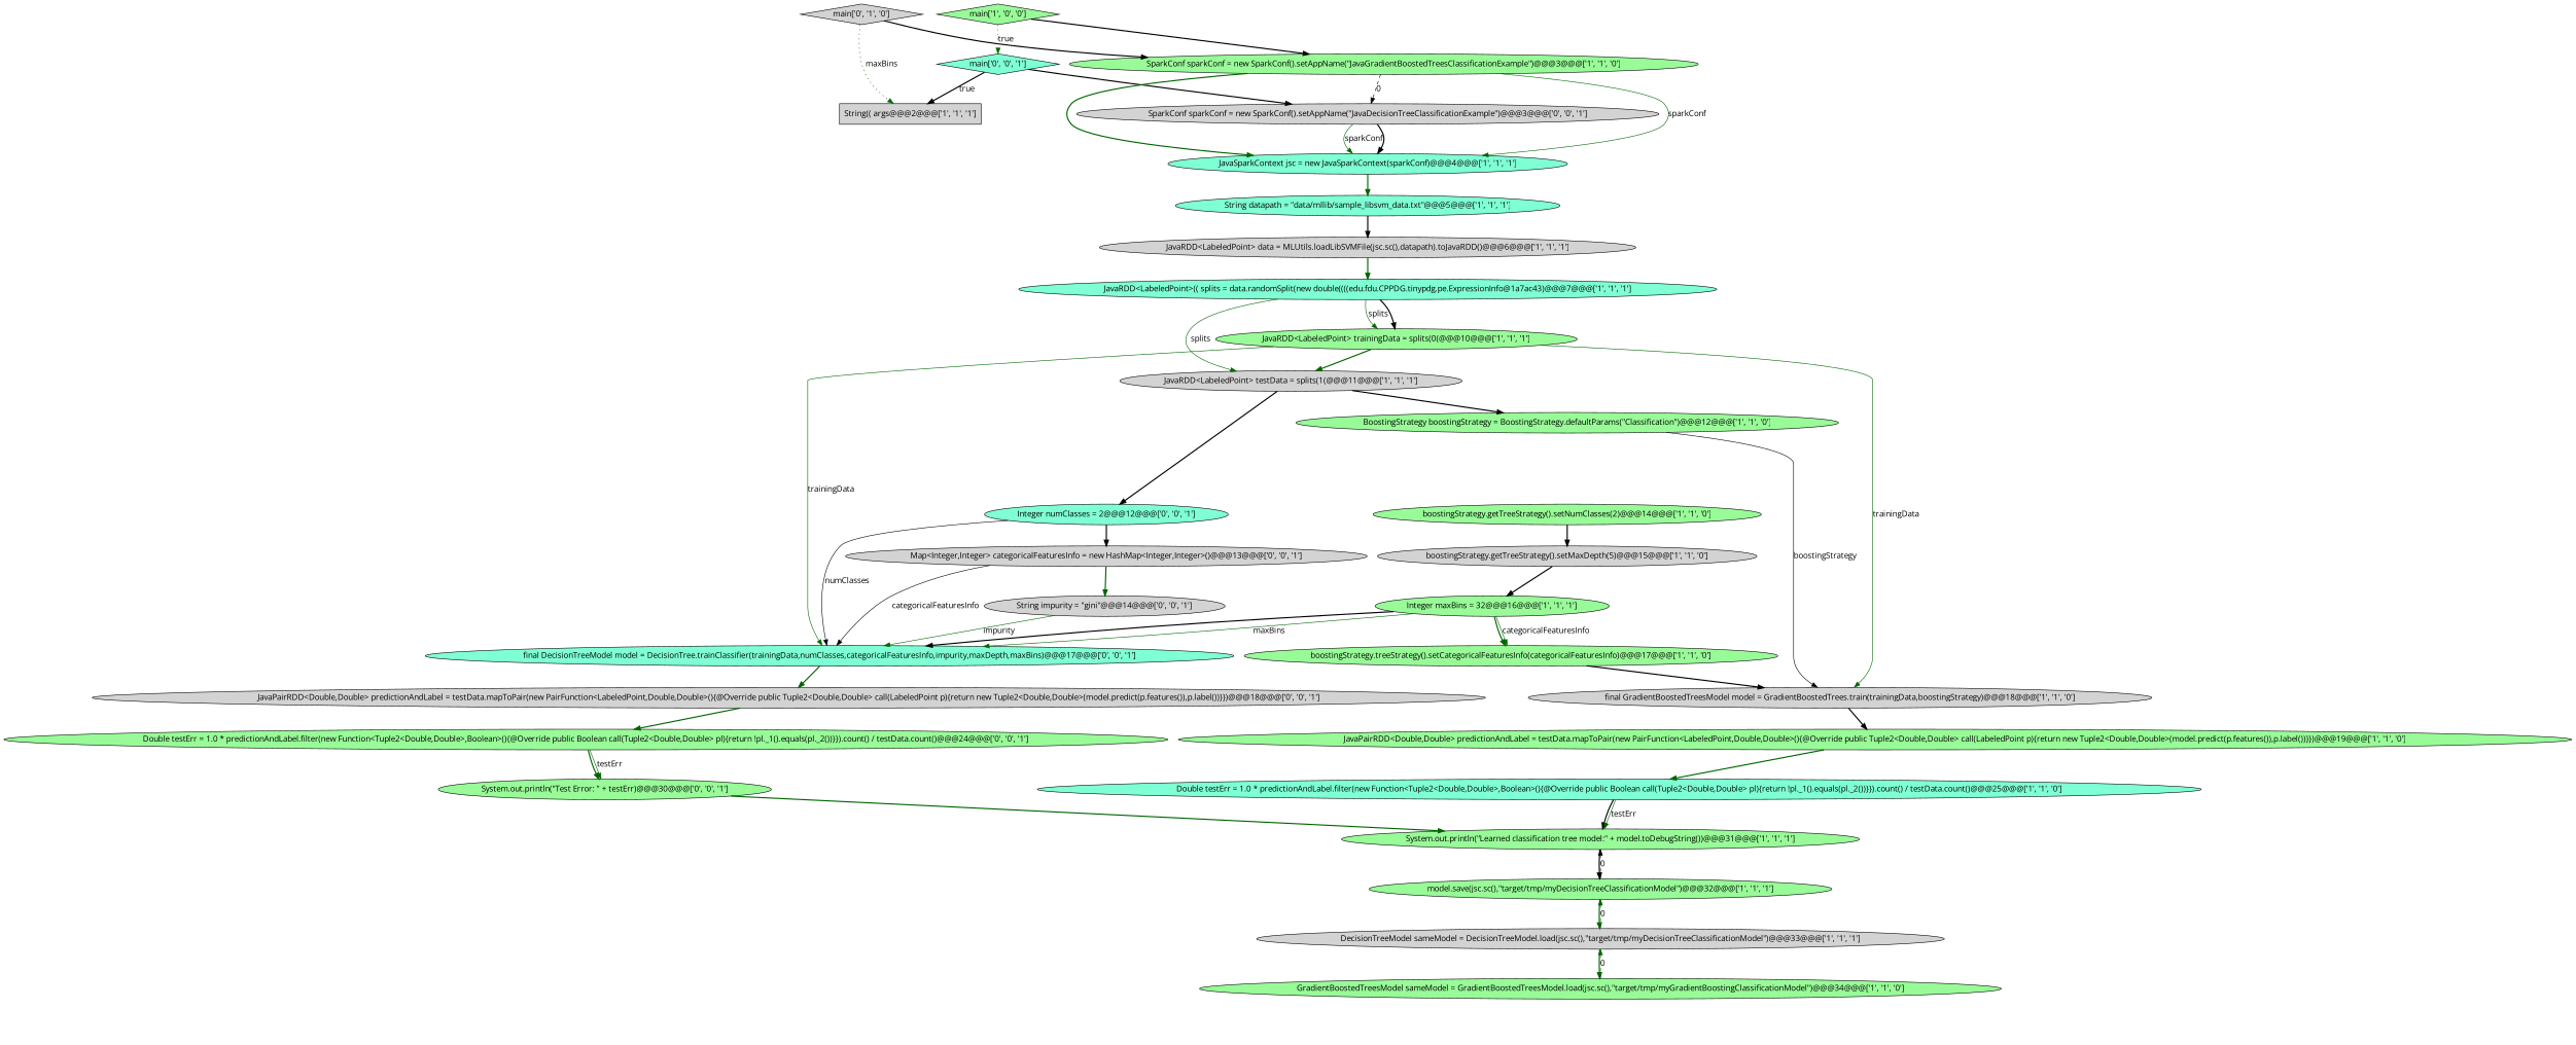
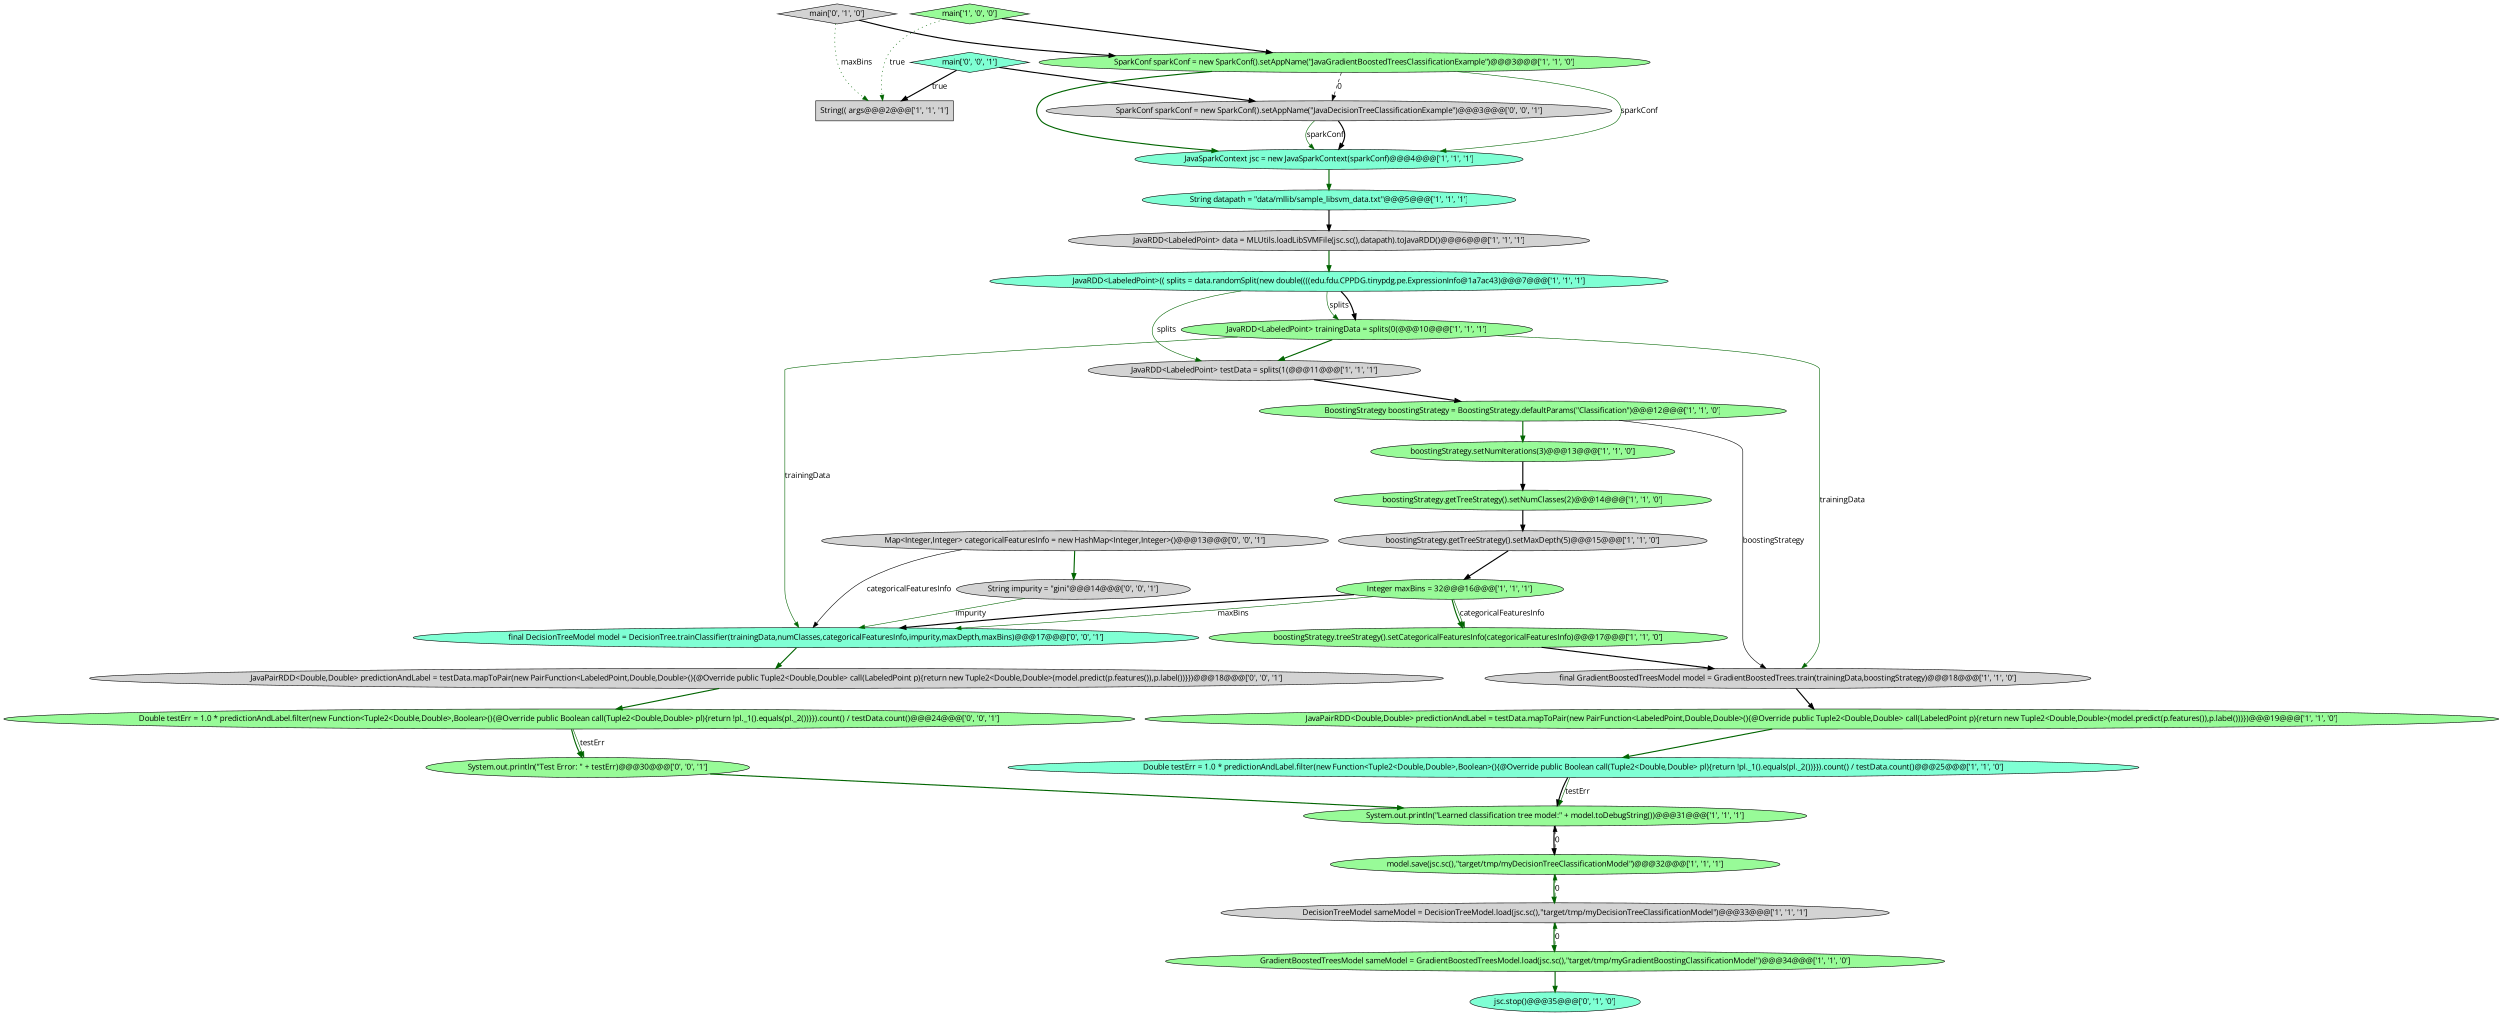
  digraph {
    fontname="Open Sans"
    node [fillcolor=palegreen fontname="Open Sans" shape=ellipse style=filled]
    edge [color=darkgreen fontname="Open Sans" style=bold]
    n1 [fillcolor=aquamarine label="JavaSparkContext jsc = new JavaSparkContext(sparkConf)@@@4@@@['1', '1', '1']"]
    n2 [fillcolor=aquamarine label="String datapath = \"data/mllib/sample_libsvm_data.txt\"@@@5@@@['1', '1', '1']"]
    n3 [fillcolor=lightgrey label="JavaRDD<LabeledPoint> data = MLUtils.loadLibSVMFile(jsc.sc(),datapath).toJavaRDD()@@@6@@@['1', '1', '1']"]
    n4 [fillcolor=lightgrey label="boostingStrategy.getTreeStrategy().setMaxDepth(5)@@@15@@@['1', '1', '0']"]
    n5 [label="Integer maxBins = 32@@@16@@@['1', '1', '1']"]
    n6 [fillcolor=aquamarine label="final DecisionTreeModel model = DecisionTree.trainClassifier(trainingData,numClasses,categoricalFeaturesInfo,impurity,maxDepth,maxBins)@@@17@@@['0', '0', '1']"]
    n7 [label="boostingStrategy.treeStrategy().setCategoricalFeaturesInfo(categoricalFeaturesInfo)@@@17@@@['1', '1', '0']"]
    n8 [fillcolor=lightgrey label="Map<Integer,Integer> categoricalFeaturesInfo = new HashMap<Integer,Integer>()@@@13@@@['0', '0', '1']"]
    n9 [fillcolor=lightgrey label="String impurity = \"gini\"@@@14@@@['0', '0', '1']"]
    n10 [fillcolor=lightgrey label="JavaPairRDD<Double,Double> predictionAndLabel = testData.mapToPair(new PairFunction<LabeledPoint,Double,Double>(){@Override public Tuple2<Double,Double> call(LabeledPoint p){return new Tuple2<Double,Double>(model.predict(p.features()),p.label())}})@@@18@@@['0', '0', '1']"]
    n11 [fillcolor=lightgrey label="final GradientBoostedTreesModel model = GradientBoostedTrees.train(trainingData,boostingStrategy)@@@18@@@['1', '1', '0']"]
    n12 [label="Double testErr = 1.0 * predictionAndLabel.filter(new Function<Tuple2<Double,Double>,Boolean>(){@Override public Boolean call(Tuple2<Double,Double> pl){return !pl._1().equals(pl._2())}}).count() / testData.count()@@@24@@@['0', '0', '1']"]
    n13 [label="System.out.println(\"Test Error: \" + testErr)@@@30@@@['0', '0', '1']"]
    n14 [fillcolor=lightgrey label="String(( args@@@2@@@['1', '1', '1']" shape=box]
    n15 [label="JavaRDD<LabeledPoint> trainingData = splits(0(@@@10@@@['1', '1', '1']"]
    n16 [fillcolor=lightgrey label="JavaRDD<LabeledPoint> testData = splits(1(@@@11@@@['1', '1', '1']"]
    n17 [label="JavaPairRDD<Double,Double> predictionAndLabel = testData.mapToPair(new PairFunction<LabeledPoint,Double,Double>(){@Override public Tuple2<Double,Double> call(LabeledPoint p){return new Tuple2<Double,Double>(model.predict(p.features()),p.label())}})@@@19@@@['1', '1', '0']"]
-   n18 [fillcolor=aquamarine label="Integer numClasses = 2@@@12@@@['0', '0', '1']"]
    n19 [label="BoostingStrategy boostingStrategy = BoostingStrategy.defaultParams(\"Classification\")@@@12@@@['1', '1', '0']"]
    n20 [fillcolor=aquamarine label="main['0', '0', '1']" shape=diamond]
    n21 [fillcolor=lightgrey label="SparkConf sparkConf = new SparkConf().setAppName(\"JavaDecisionTreeClassificationExample\")@@@3@@@['0', '0', '1']"]
    n22 [label="SparkConf sparkConf = new SparkConf().setAppName(\"JavaGradientBoostedTreesClassificationExample\")@@@3@@@['1', '1', '0']"]
    n23 [label="boostingStrategy.getTreeStrategy().setNumClasses(2)@@@14@@@['1', '1', '0']"]
    n24 [fillcolor=aquamarine label="Double testErr = 1.0 * predictionAndLabel.filter(new Function<Tuple2<Double,Double>,Boolean>(){@Override public Boolean call(Tuple2<Double,Double> pl){return !pl._1().equals(pl._2())}}).count() / testData.count()@@@25@@@['1', '1', '0']"]
    n25 [label="System.out.println(\"Learned classification tree model:\" + model.toDebugString())@@@31@@@['1', '1', '1']"]
    n26 [label="model.save(jsc.sc(),\"target/tmp/myDecisionTreeClassificationModel\")@@@32@@@['1', '1', '1']"]
    n27 [label="GradientBoostedTreesModel sameModel = GradientBoostedTreesModel.load(jsc.sc(),\"target/tmp/myGradientBoostingClassificationModel\")@@@34@@@['1', '1', '0']"]
+   n28 [fillcolor=aquamarine label="jsc.stop()@@@35@@@['0', '1', '0']"]
    n29 [fillcolor=lightgrey label="DecisionTreeModel sameModel = DecisionTreeModel.load(jsc.sc(),\"target/tmp/myDecisionTreeClassificationModel\")@@@33@@@['1', '1', '1']"]
    n30 [fillcolor=aquamarine label="JavaRDD<LabeledPoint>(( splits = data.randomSplit(new double((((edu.fdu.CPPDG.tinypdg.pe.ExpressionInfo@1a7ac43)@@@7@@@['1', '1', '1']"]
    n31 [fillcolor=lightgrey label="main['0', '1', '0']" shape=diamond]
    n32 [label="main['1', '0', '0']" shape=diamond]
+   n33 [label="boostingStrategy.setNumIterations(3)@@@13@@@['1', '1', '0']"]
    n1 -> n2
    n2 -> n3 [color=black]
    n3 -> n30
    n4 -> n5 [color=black]
    n5 -> n6 [label=maxBins style=solid]
    n5 -> n6 [color=black]
    n5 -> n7 [label=categoricalFeaturesInfo style=solid]
    n5 -> n7
    n6 -> n10
    n7 -> n11 [color=black]
    n8 -> n6 [color=black label=categoricalFeaturesInfo style=solid]
    n8 -> n9
    n9 -> n6 [label=impurity style=solid]
    n10 -> n12
    n11 -> n17 [color=black]
    n12 -> n13 [label=testErr style=solid]
    n12 -> n13
    n13 -> n25
    n15 -> n6 [label=trainingData style=solid]
    n15 -> n11 [label=trainingData style=solid]
    n15 -> n16
-   n16 -> n18 [color=black]
    n16 -> n19 [color=black]
    n17 -> n24
-   n18 -> n6 [color=black label=numClasses style=solid]
-   n18 -> n8 [color=black]
    n19 -> n11 [color=black label=boostingStrategy style=solid]
+   n19 -> n33
    n20 -> n14 [color=black label=true]
    n20 -> n21 [color=black]
    n21 -> n1 [label=sparkConf style=solid]
    n21 -> n1 [color=black]
    n22 -> n1 [label=sparkConf style=solid]
    n22 -> n1
    n22 -> n21 [color=black label=0 style=dashed]
    n23 -> n4 [color=black]
    n24 -> n25 [color=black]
    n24 -> n25 [label=testErr style=solid]
    n25 -> n26 [color=black]
    n26 -> n25 [color=black label=0 style=dashed]
    n26 -> n29
+   n27 -> n28
    n27 -> n29 [label=0 style=dashed]
    n29 -> n26 [label=0 style=dashed]
    n29 -> n27
    n30 -> n15 [label=splits style=solid]
    n30 -> n15 [color=black]
    n30 -> n16 [label=splits style=solid]
    n31 -> n14 [label=maxBins style=dotted]
    n31 -> n22 [color=black]
-   n32 -> n20 [label=true style=dotted]
+   n32 -> n14 [label=true style=dotted]
    n32 -> n22 [color=black]
+   n33 -> n23 [color=black]
  }
